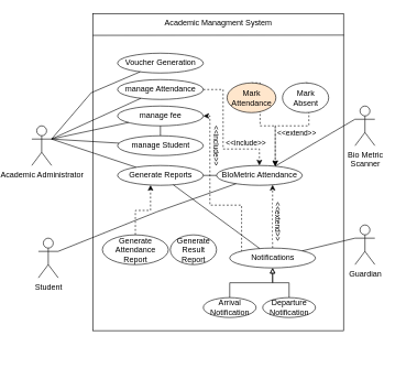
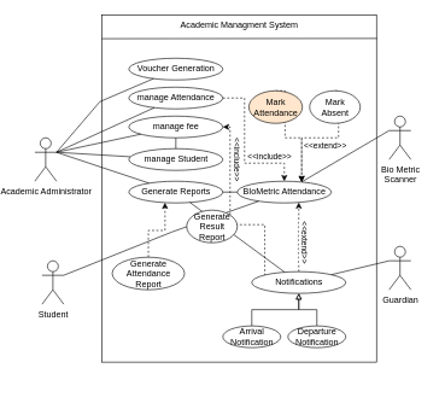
  <mxCell id="0" />
  <mxCell id="1" parent="0" />
  <mxCell id="2" value="" style="group" vertex="1" connectable="0" parent="1"><mxGeometry x="20.5" y="20" width="545" height="515" as="geometry" /></mxCell>
  <mxCell id="3" value="" style="rounded=0;whiteSpace=wrap;html=1;" vertex="1" parent="2"><mxGeometry x="92.5" width="380" height="480" as="geometry" /></mxCell>
  <mxCell id="4" value="" style="group" vertex="1" connectable="0" parent="2"><mxGeometry y="60" width="545" height="455" as="geometry" /></mxCell>
  <mxCell id="5" value="manage Attendance" style="ellipse;whiteSpace=wrap;html=1;" vertex="1" parent="4"><mxGeometry x="130" y="40" width="130" height="30" as="geometry" /></mxCell>
  <mxCell id="6" value="Academic Administrator" style="shape=umlActor;html=1;verticalLabelPosition=bottom;verticalAlign=top;align=center;" vertex="1" parent="4"><mxGeometry y="110" width="30" height="60" as="geometry" /></mxCell>
  <mxCell id="7" value="manage fee" style="ellipse;whiteSpace=wrap;html=1;" vertex="1" parent="4"><mxGeometry x="130" y="80" width="130" height="30" as="geometry" /></mxCell>
  <mxCell id="8" value="" style="endArrow=none;html=1;rounded=0;exitX=1;exitY=0.333;exitDx=0;exitDy=0;exitPerimeter=0;" edge="1" parent="4" source="6" target="7"><mxGeometry width="50" height="50" relative="1" as="geometry"><mxPoint x="40" y="150" as="sourcePoint" /><mxPoint x="90" y="100" as="targetPoint" /></mxGeometry></mxCell>
  <mxCell id="9" value="" style="endArrow=none;html=1;rounded=0;exitX=1;exitY=0.333;exitDx=0;exitDy=0;exitPerimeter=0;" edge="1" parent="4" source="6" target="5"><mxGeometry width="50" height="50" relative="1" as="geometry"><mxPoint x="30" y="95" as="sourcePoint" /><mxPoint x="147" y="70" as="targetPoint" /></mxGeometry></mxCell>
  <mxCell id="10" value="manage Student" style="ellipse;whiteSpace=wrap;html=1;" vertex="1" parent="4"><mxGeometry x="130" y="125" width="130" height="30" as="geometry" /></mxCell>
  <mxCell id="11" value="Student" style="shape=umlActor;html=1;verticalLabelPosition=bottom;verticalAlign=top;align=center;" vertex="1" parent="4"><mxGeometry x="10" y="280" width="30" height="60" as="geometry" /></mxCell>
  <mxCell id="12" value="BIoMetric Attendance" style="ellipse;whiteSpace=wrap;html=1;" vertex="1" parent="4"><mxGeometry x="280" y="170" width="130" height="30" as="geometry" /></mxCell>
  <mxCell id="13" style="edgeStyle=orthogonalEdgeStyle;rounded=0;orthogonalLoop=1;jettySize=auto;html=1;exitX=1;exitY=0.5;exitDx=0;exitDy=0;dashed=1;" edge="1" parent="4" source="5" target="12"><mxGeometry relative="1" as="geometry"><Array as="points"><mxPoint x="290" y="55" /><mxPoint x="290" y="145" /></Array></mxGeometry></mxCell>
  <mxCell id="14" value="&amp;lt;&amp;lt;include&amp;gt;&amp;gt;" style="edgeLabel;html=1;align=center;verticalAlign=middle;resizable=0;points=[];rotation=0;" vertex="1" connectable="0" parent="13"><mxGeometry x="0.079" y="1" relative="1" as="geometry"><mxPoint x="33" y="2" as="offset" /></mxGeometry></mxCell>
  <mxCell id="15" value="Generate Reports" style="ellipse;whiteSpace=wrap;html=1;" vertex="1" parent="4"><mxGeometry x="130" y="170" width="130" height="30" as="geometry" /></mxCell>
  <mxCell id="16" value="" style="endArrow=none;html=1;rounded=0;exitX=1;exitY=0.333;exitDx=0;exitDy=0;exitPerimeter=0;" edge="1" parent="4" source="6" target="10"><mxGeometry width="50" height="50" relative="1" as="geometry"><mxPoint x="40" y="140" as="sourcePoint" /><mxPoint x="157" y="115" as="targetPoint" /></mxGeometry></mxCell>
  <mxCell id="17" value="" style="endArrow=none;html=1;rounded=0;exitX=1;exitY=0.333;exitDx=0;exitDy=0;exitPerimeter=0;" edge="1" parent="4" source="6" target="15"><mxGeometry width="50" height="50" relative="1" as="geometry"><mxPoint x="30" y="155" as="sourcePoint" /><mxPoint x="132" y="161" as="targetPoint" /></mxGeometry></mxCell>
  <mxCell id="18" value="Bio Metric&lt;br&gt;Scanner" style="shape=umlActor;html=1;verticalLabelPosition=bottom;verticalAlign=top;align=center;" vertex="1" parent="4"><mxGeometry x="490" y="80" width="30" height="60" as="geometry" /></mxCell>
  <mxCell id="19" value="" style="endArrow=none;html=1;rounded=0;entryX=0;entryY=0.333;entryDx=0;entryDy=0;entryPerimeter=0;" edge="1" parent="4" source="12" target="18"><mxGeometry width="50" height="50" relative="1" as="geometry"><mxPoint x="375" y="210" as="sourcePoint" /><mxPoint x="503" y="253" as="targetPoint" /></mxGeometry></mxCell>
  <mxCell id="20" value="Guardian" style="shape=umlActor;html=1;verticalLabelPosition=bottom;verticalAlign=top;align=center;" vertex="1" parent="4"><mxGeometry x="490" y="260" width="30" height="60" as="geometry" /></mxCell>
  <mxCell id="21" style="edgeStyle=orthogonalEdgeStyle;rounded=0;orthogonalLoop=1;jettySize=auto;html=1;exitX=0.5;exitY=0;exitDx=0;exitDy=0;dashed=1;" edge="1" parent="4" source="25" target="12"><mxGeometry relative="1" as="geometry"><Array as="points"><mxPoint x="365" y="220" /><mxPoint x="365" y="220" /></Array></mxGeometry></mxCell>
  <mxCell id="22" value="&amp;lt;&amp;lt;extend&amp;gt;&amp;gt;" style="edgeLabel;html=1;align=center;verticalAlign=middle;resizable=0;points=[];rotation=90;" vertex="1" connectable="0" parent="21"><mxGeometry x="0.252" y="-1" relative="1" as="geometry"><mxPoint x="8" y="19" as="offset" /></mxGeometry></mxCell>
  <mxCell id="23" style="edgeStyle=orthogonalEdgeStyle;rounded=0;orthogonalLoop=1;jettySize=auto;html=1;exitX=0;exitY=0;exitDx=0;exitDy=0;dashed=1;" edge="1" parent="4" source="25" target="7"><mxGeometry relative="1" as="geometry"><Array as="points"><mxPoint x="318" y="230" /><mxPoint x="270" y="230" /><mxPoint x="270" y="95" /></Array></mxGeometry></mxCell>
  <mxCell id="24" value="&amp;lt;&amp;lt;include&amp;gt;&amp;gt;" style="edgeLabel;html=1;align=center;verticalAlign=middle;resizable=0;points=[];rotation=90;" vertex="1" connectable="0" parent="23"><mxGeometry y="1" relative="1" as="geometry"><mxPoint x="11" y="-77" as="offset" /></mxGeometry></mxCell>
  <mxCell id="25" value="Notifications" style="ellipse;whiteSpace=wrap;html=1;" vertex="1" parent="4"><mxGeometry x="300" y="295" width="130" height="30" as="geometry" /></mxCell>
  <mxCell id="26" value="" style="endArrow=none;html=1;rounded=0;exitX=1;exitY=0.333;exitDx=0;exitDy=0;exitPerimeter=0;" edge="1" parent="4" source="11" target="12"><mxGeometry width="50" height="50" relative="1" as="geometry"><mxPoint x="70" y="140" as="sourcePoint" /><mxPoint x="286.707" y="310.606" as="targetPoint" /><Array as="points"><mxPoint x="190" y="240" /></Array></mxGeometry></mxCell>
  <mxCell id="27" value="" style="endArrow=none;html=1;rounded=0;entryX=0;entryY=0.333;entryDx=0;entryDy=0;entryPerimeter=0;" edge="1" parent="4" source="25" target="20"><mxGeometry width="50" height="50" relative="1" as="geometry"><mxPoint x="260" y="184.5" as="sourcePoint" /><mxPoint x="477" y="355.5" as="targetPoint" /></mxGeometry></mxCell>
  <mxCell id="28" value="" style="endArrow=none;html=1;rounded=0;" edge="1" parent="4" source="10" target="7"><mxGeometry width="50" height="50" relative="1" as="geometry"><mxPoint x="250" y="125" as="sourcePoint" /><mxPoint x="385" y="63" as="targetPoint" /></mxGeometry></mxCell>
  <mxCell id="29" value="Voucher Generation" style="ellipse;whiteSpace=wrap;html=1;" vertex="1" parent="4"><mxGeometry x="130" width="130" height="30" as="geometry" /></mxCell>
  <mxCell id="30" value="" style="endArrow=none;html=1;rounded=0;exitX=1;exitY=0.333;exitDx=0;exitDy=0;exitPerimeter=0;" edge="1" parent="4" source="6" target="29"><mxGeometry width="50" height="50" relative="1" as="geometry"><mxPoint x="20" y="67.5" as="sourcePoint" /><mxPoint x="137" y="42.5" as="targetPoint" /><Array as="points"><mxPoint x="90" y="60" /></Array></mxGeometry></mxCell>
  <mxCell id="31" style="edgeStyle=orthogonalEdgeStyle;rounded=0;orthogonalLoop=1;jettySize=auto;html=1;exitX=0.5;exitY=0;exitDx=0;exitDy=0;endArrow=block;endFill=0;" edge="1" parent="4" source="32" target="25"><mxGeometry relative="1" as="geometry" /></mxCell>
  <mxCell id="32" value="Arrival&lt;br&gt;Notification" style="ellipse;whiteSpace=wrap;html=1;" vertex="1" parent="4"><mxGeometry x="260" y="370" width="80" height="30" as="geometry" /></mxCell>
  <mxCell id="33" style="edgeStyle=orthogonalEdgeStyle;rounded=0;orthogonalLoop=1;jettySize=auto;html=1;exitX=0.5;exitY=0;exitDx=0;exitDy=0;endArrow=block;endFill=0;" edge="1" parent="4" source="34" target="25"><mxGeometry relative="1" as="geometry" /></mxCell>
  <mxCell id="34" value="Departure&lt;br&gt;Notification" style="ellipse;whiteSpace=wrap;html=1;" vertex="1" parent="4"><mxGeometry x="350" y="370" width="80" height="30" as="geometry" /></mxCell>
  <mxCell id="35" value="" style="endArrow=none;html=1;rounded=0;" edge="1" parent="4" source="15" target="25"><mxGeometry width="50" height="50" relative="1" as="geometry"><mxPoint x="180" y="250" as="sourcePoint" /><mxPoint x="260" y="250" as="targetPoint" /></mxGeometry></mxCell>
  <mxCell id="36" style="edgeStyle=orthogonalEdgeStyle;rounded=0;orthogonalLoop=1;jettySize=auto;html=1;exitX=0.5;exitY=0;exitDx=0;exitDy=0;dashed=1;" edge="1" parent="4" source="37" target="15"><mxGeometry relative="1" as="geometry"><Array as="points"><mxPoint x="157" y="238" /><mxPoint x="180" y="238" /></Array></mxGeometry></mxCell>
  <mxCell id="37" value="Generate&lt;br&gt;Attendance Report" style="ellipse;whiteSpace=wrap;html=1;" vertex="1" parent="4"><mxGeometry x="107" y="275" width="100" height="45" as="geometry" /></mxCell>
- <mxCell id="38" value="Generate&lt;br&gt;Result Report" style="ellipse;whiteSpace=wrap;html=1;" vertex="1" parent="4"><mxGeometry x="210" y="275" width="70" height="45" as="geometry" /></mxCell>
+ <mxCell id="38" value="Generate&lt;br&gt;Result Report" style="ellipse;whiteSpace=wrap;html=1;" vertex="1" parent="4"><mxGeometry x="210" y="210" width="70" height="45" as="geometry" /></mxCell>
  <mxCell id="39" style="edgeStyle=orthogonalEdgeStyle;rounded=0;orthogonalLoop=1;jettySize=auto;html=1;exitX=0.5;exitY=0;exitDx=0;exitDy=0;dashed=1;" edge="1" parent="4" source="40" target="12"><mxGeometry relative="1" as="geometry"><mxPoint x="369" y="-30" as="targetPoint" /><Array as="points"><mxPoint x="346" y="110" /><mxPoint x="369" y="110" /></Array></mxGeometry></mxCell>
  <mxCell id="40" value="Mark&lt;br&gt;Attendance" style="ellipse;whiteSpace=wrap;html=1;fillColor=#ffe6cc;" vertex="1" parent="4"><mxGeometry x="296" y="45" width="74" height="45" as="geometry" /></mxCell>
  <mxCell id="41" style="edgeStyle=orthogonalEdgeStyle;rounded=0;orthogonalLoop=1;jettySize=auto;html=1;exitX=0.5;exitY=0;exitDx=0;exitDy=0;dashed=1;" edge="1" parent="4" source="43" target="12"><mxGeometry relative="1" as="geometry"><mxPoint x="369" y="-30" as="targetPoint" /><Array as="points"><mxPoint x="420" y="45" /><mxPoint x="420" y="110" /><mxPoint x="369" y="110" /></Array></mxGeometry></mxCell>
  <mxCell id="42" value="&amp;lt;&amp;lt;extend&amp;gt;&amp;gt;" style="edgeLabel;html=1;align=center;verticalAlign=middle;resizable=0;points=[];" vertex="1" connectable="0" parent="41"><mxGeometry x="-0.07" y="2" relative="1" as="geometry"><mxPoint x="-4" y="8" as="offset" /></mxGeometry></mxCell>
  <mxCell id="43" value="Mark&lt;br&gt;Absent" style="ellipse;whiteSpace=wrap;html=1;" vertex="1" parent="4"><mxGeometry x="380" y="45" width="70" height="45" as="geometry" /></mxCell>
  <mxCell id="44" value="" style="endArrow=none;html=1;rounded=0;" edge="1" parent="4" source="15" target="12"><mxGeometry width="50" height="50" relative="1" as="geometry"><mxPoint x="236" y="200" as="sourcePoint" /><mxPoint x="364" y="243" as="targetPoint" /></mxGeometry></mxCell>
  <mxCell id="45" value="" style="endArrow=none;html=1;rounded=0;entryX=1.002;entryY=0.068;entryDx=0;entryDy=0;entryPerimeter=0;" edge="1" parent="2" target="3"><mxGeometry width="50" height="50" relative="1" as="geometry"><mxPoint x="92.5" y="33" as="sourcePoint" /><mxPoint x="222.5" y="10" as="targetPoint" /></mxGeometry></mxCell>
  <mxCell id="46" value="Academic Managment System" style="text;html=1;align=center;verticalAlign=middle;resizable=0;points=[];autosize=1;strokeColor=none;fillColor=none;" vertex="1" parent="2"><mxGeometry x="187.5" width="190" height="30" as="geometry" /></mxCell>
